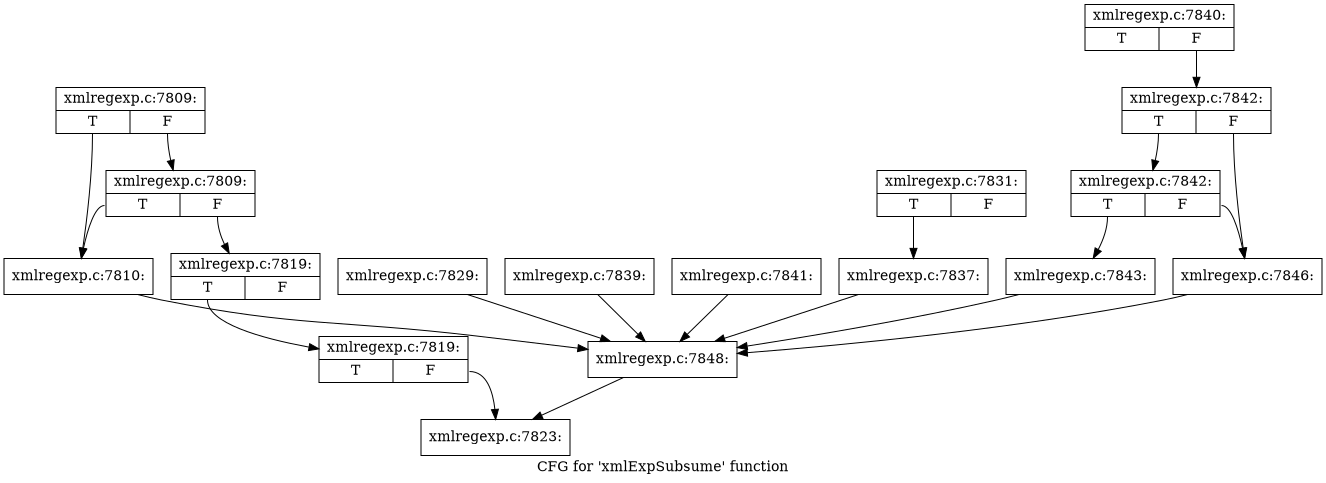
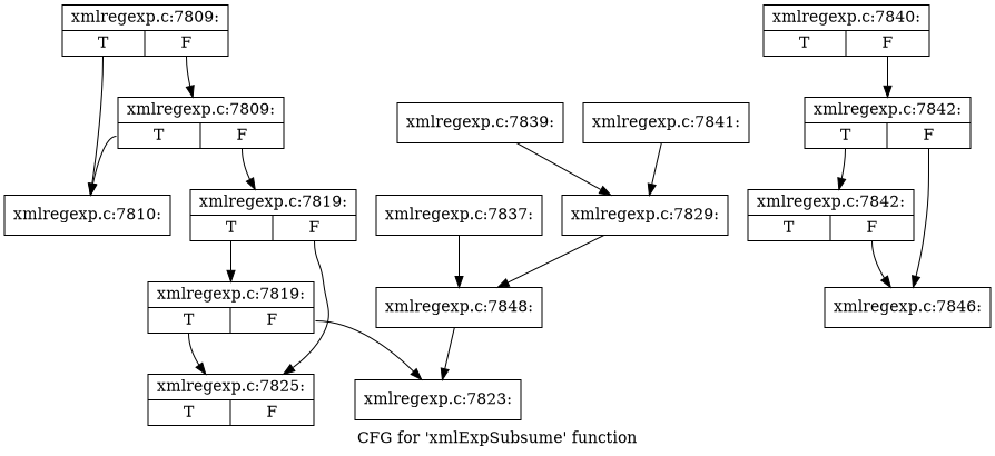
  digraph {
    label="CFG for 'xmlExpSubsume' function"
    node [shape=record]
    edge [tailport=s0]
    n1 [label="{xmlregexp.c:7810:}"]
    n2 [label="{xmlregexp.c:7848:}"]
    n3 [label="{xmlregexp.c:7809:|{<s0>T|<s1>F}}"]
    n4 [label="{xmlregexp.c:7809:|{<s0>T|<s1>F}}"]
    n5 [label="{xmlregexp.c:7823:}"]
    n6 [label="{xmlregexp.c:7819:|{<s0>T|<s1>F}}"]
    n7 [label="{xmlregexp.c:7819:|{<s0>T|<s1>F}}"]
+   n8 [label="{xmlregexp.c:7825:|{<s0>T|<s1>F}}"]
    n9 [label="{xmlregexp.c:7829:}"]
-   n10 [label="{xmlregexp.c:7831:|{<s0>T|<s1>F}}"]
    n11 [label="{xmlregexp.c:7837:}"]
    n12 [label="{xmlregexp.c:7839:}"]
    n13 [label="{xmlregexp.c:7840:|{<s0>T|<s1>F}}"]
    n14 [label="{xmlregexp.c:7842:|{<s0>T|<s1>F}}"]
    n15 [label="{xmlregexp.c:7841:}"]
    n16 [label="{xmlregexp.c:7842:|{<s0>T|<s1>F}}"]
    n17 [label="{xmlregexp.c:7846:}"]
-   n18 [label="{xmlregexp.c:7843:}"]
-   n1 -> n2
    n2 -> n5
    n3 -> n1
    n3 -> n4 [tailport=s1]
    n4 -> n1
    n4 -> n6 [tailport=s1]
    n6 -> n7
+   n6 -> n8 [tailport=s1]
    n7 -> n5 [tailport=s1]
+   n7 -> n8
    n9 -> n2
-   n10 -> n11
    n11 -> n2
-   n12 -> n2
+   n12 -> n9
    n13 -> n14 [tailport=s1]
    n14 -> n16
    n14 -> n17 [tailport=s1]
-   n15 -> n2
+   n15 -> n9
    n16 -> n17 [tailport=s1]
-   n16 -> n18
-   n17 -> n2
-   n18 -> n2
  }
